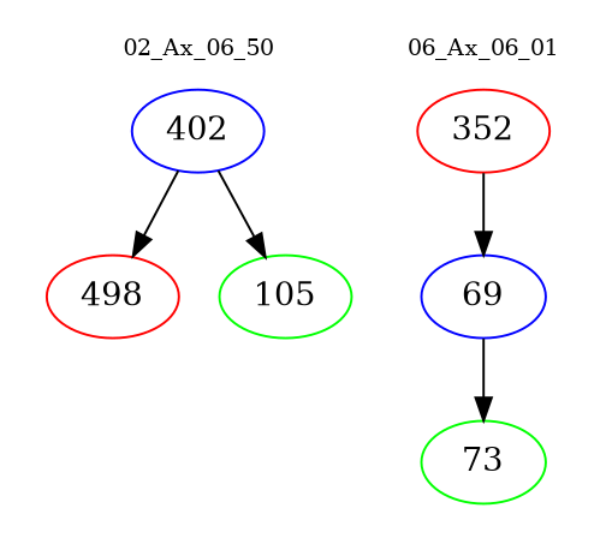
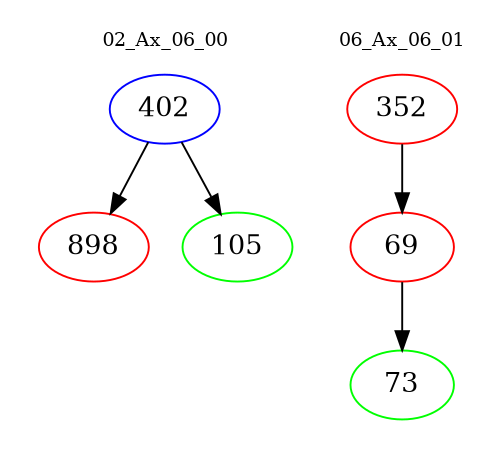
  digraph {
    node [color=blue]
    edge [color=black]
    n1 [label=402]
-   n2 [color=red label=498]
+   n2 [color=red label=898]
    n3 [color=green label=105]
-   n4 [label=69]
+   n4 [color=red label=69]
    n5 [color=green label=73]
    n6 [color=red label=352]
    subgraph cluster_1 {
      color=white
      fontsize=10
-     label="02_Ax_06_50"
+     label="02_Ax_06_00"
      n1
      n2
      n3
    }
    subgraph cluster_2 {
      color=white
      fontsize=10
      label="06_Ax_06_01"
      n4
      n5
      n6
    }
    n1 -> n2
    n1 -> n3
    n4 -> n5
    n6 -> n4
  }
